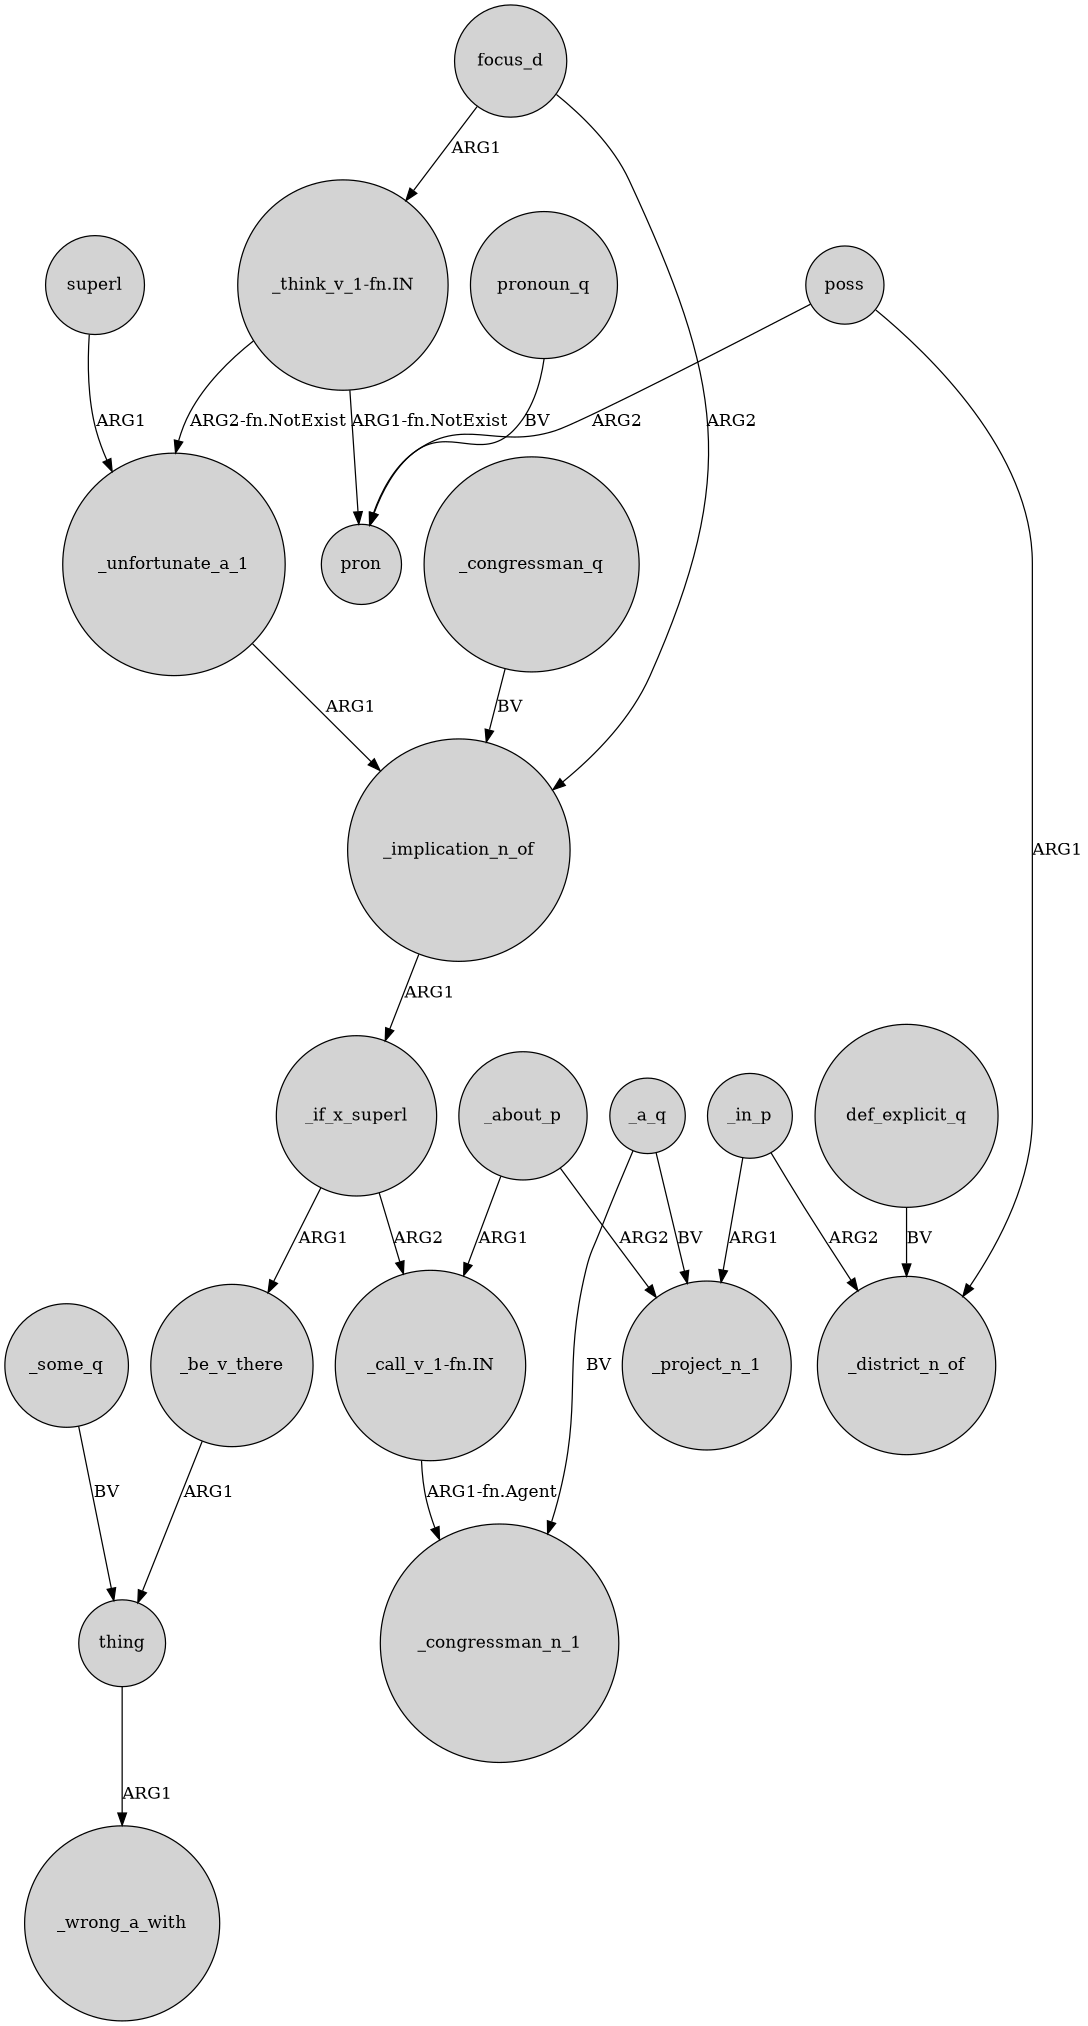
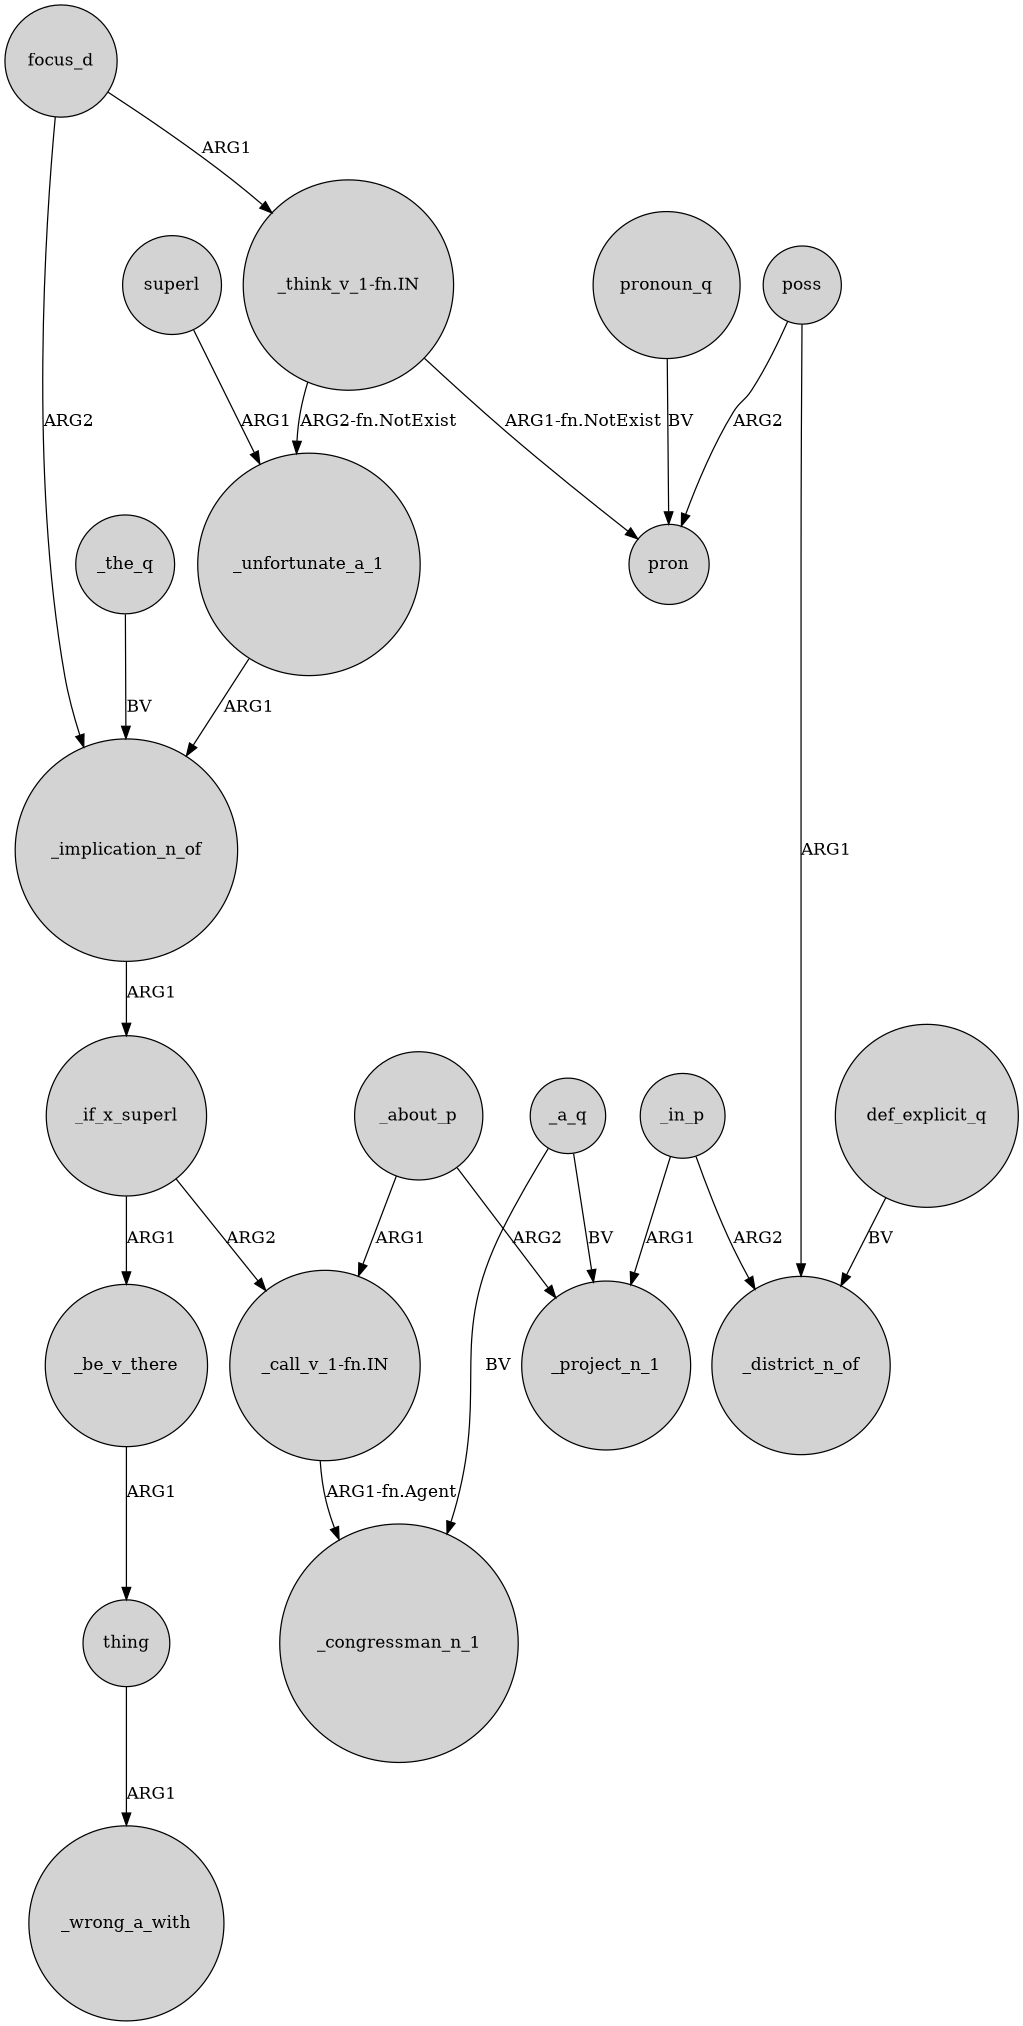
  digraph {
    node [shape=circle style=filled]
    poss
    pron
    _district_n_of
-   _some_q
    thing
    _wrong_a_with
    "_think_v_1-fn.IN"
    _unfortunate_a_1
    _implication_n_of
    _a_q
    _project_n_1
    _congressman_n_1
    _in_p
    _be_v_there
    n15 [label=_if_x_superl]
    "_call_v_1-fn.IN"
    focus_d
-   _the_q [label=_congressman_q]
+   _the_q
    pronoun_q
    superl
    _about_p
    def_explicit_q
    poss -> pron [label=ARG2]
    poss -> _district_n_of [label=ARG1]
-   _some_q -> thing [label=BV]
    thing -> _wrong_a_with [label=ARG1]
    "_think_v_1-fn.IN" -> pron [label="ARG1-fn.NotExist"]
    "_think_v_1-fn.IN" -> _unfortunate_a_1 [label="ARG2-fn.NotExist"]
    _unfortunate_a_1 -> _implication_n_of [label=ARG1]
    _implication_n_of -> n15 [label=ARG1]
    _a_q -> _project_n_1 [label=BV]
    _a_q -> _congressman_n_1 [label=BV]
    _in_p -> _district_n_of [label=ARG2]
    _in_p -> _project_n_1 [label=ARG1]
    _be_v_there -> thing [label=ARG1]
    n15 -> _be_v_there [label=ARG1]
    n15 -> "_call_v_1-fn.IN" [label=ARG2]
    "_call_v_1-fn.IN" -> _congressman_n_1 [label="ARG1-fn.Agent"]
    focus_d -> "_think_v_1-fn.IN" [label=ARG1]
    focus_d -> _implication_n_of [label=ARG2]
    _the_q -> _implication_n_of [label=BV]
    pronoun_q -> pron [label=BV]
    superl -> _unfortunate_a_1 [label=ARG1]
    _about_p -> _project_n_1 [label=ARG2]
    _about_p -> "_call_v_1-fn.IN" [label=ARG1]
    def_explicit_q -> _district_n_of [label=BV]
  }
